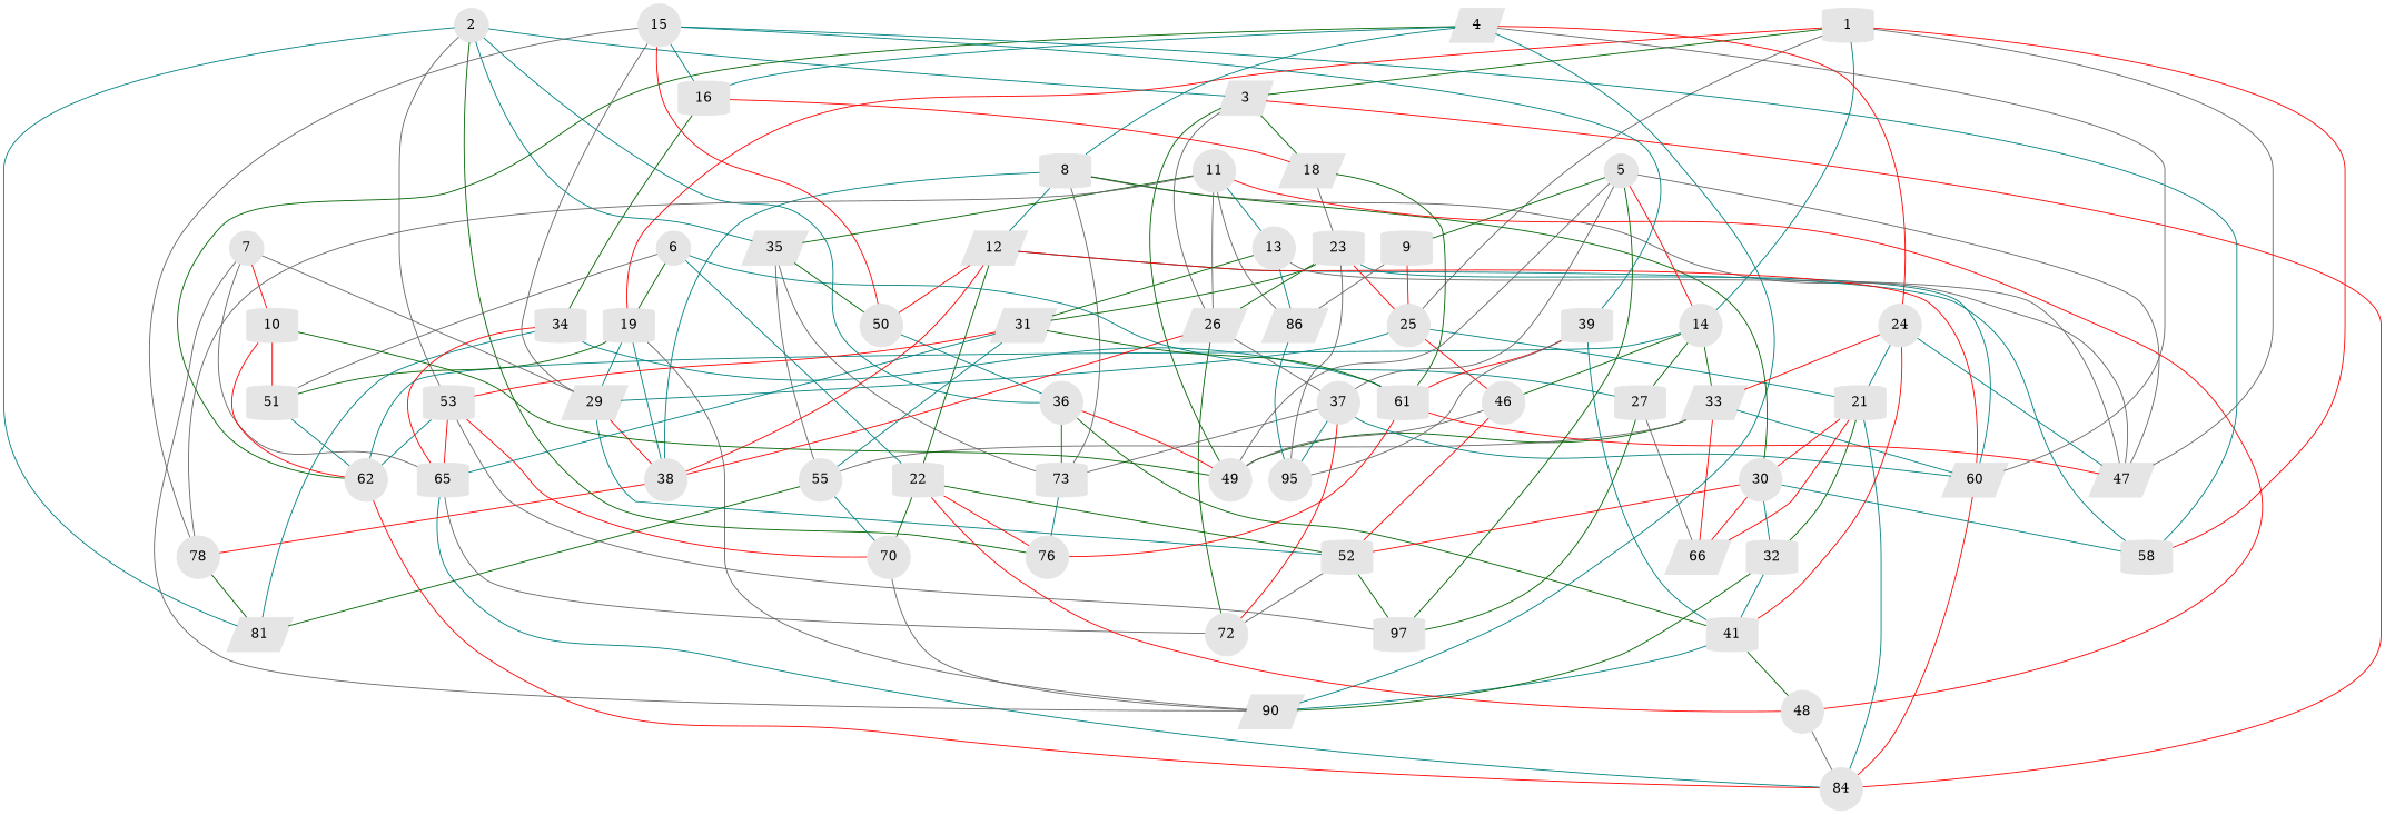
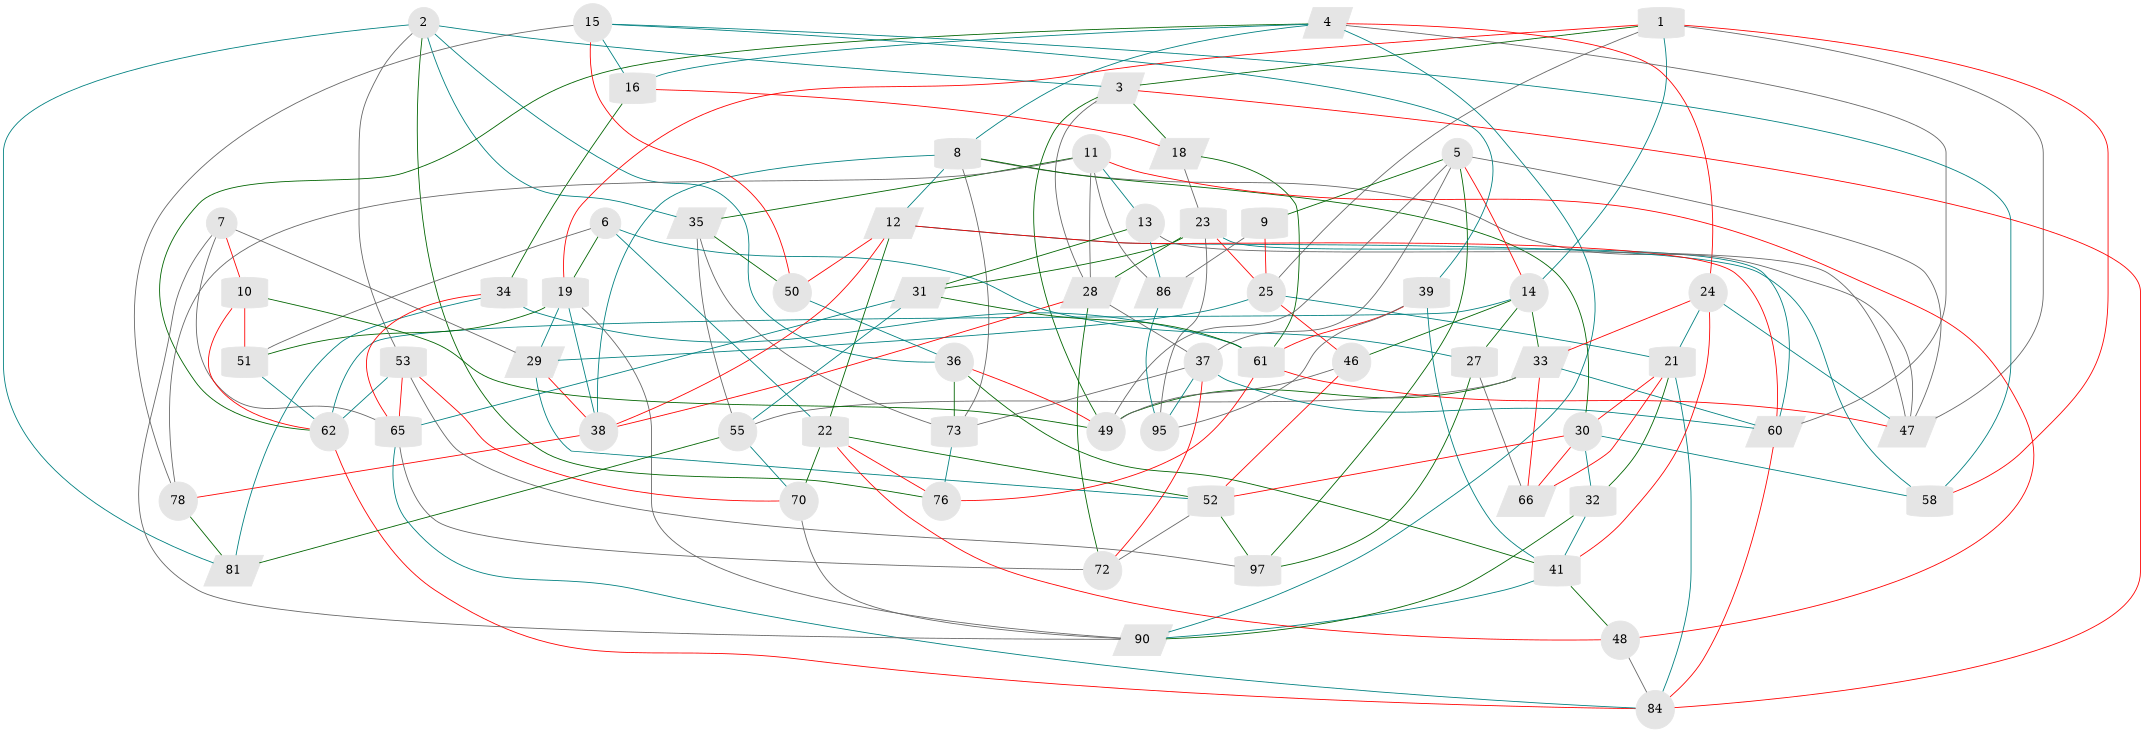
  graph {
    node [color=gray90 shape=circle style=filled]
    edge [color=teal]
    1 [shape=cylinder super="+69"]
    3 [shape=parallelogram super="+67"]
    14 [super="+44"]
    19 [shape=cylinder super="+88"]
    25 [super="+45"]
    58 [shape=cylinder]
    n7 [label=47 shape=parallelogram super="+82"]
    18 [shape=parallelogram]
-   26 [shape=parallelogram super="+71"]
+   26 [shape=parallelogram super="+71" label=28]
    49 [super="+85"]
    84 [super="+98"]
    62 [super="+96"]
    27 [shape=cylinder]
    33 [shape=parallelogram super="+40"]
    46
    90 [shape=parallelogram super="+100"]
    51 [shape=cylinder]
    29 [shape=parallelogram super="+75"]
    38 [super="+93"]
    n20 [label=21 shape=cylinder super="+83"]
    2 [super="+87"]
    35 [shape=parallelogram super="+42"]
    36
    53 [shape=cylinder super="+80"]
    76
    81 [shape=parallelogram]
    73 [shape=cylinder super="+89"]
    50
    55 [super="+94"]
    41 [shape=cylinder super="+64"]
    97 [shape=cylinder]
    65 [shape=cylinder super="+68"]
    70
    23 [shape=cylinder super="+54"]
    61 [shape=cylinder super="+63"]
    37 [super="+57"]
    72
    4 [shape=parallelogram super="+92"]
    8 [shape=cylinder super="+79"]
    16 [shape=cylinder]
    24 [super="+99"]
    60 [shape=parallelogram super="+74"]
    12 [shape=parallelogram super="+47"]
    30 [super="+43"]
    34 [shape=cylinder]
    5 [super="+20"]
    9 [shape=cylinder]
    86 [shape=parallelogram]
    95
    6
    22 [shape=cylinder super="+59"]
    48
    52 [shape=cylinder super="+56"]
    66 [shape=parallelogram]
    7
    10 [shape=cylinder]
    32 [shape=cylinder]
    78
    11 [super="+17"]
    13
    31 [shape=parallelogram super="+91"]
    15 [super="+21"]
    39 [shape=cylinder]
    1 -- 3 [color=darkgreen]
    1 -- 14
    1 -- 19 [color=red]
    1 -- 25 [color=gray40]
    1 -- 58 [color=red]
    1 -- n7 [color=gray40]
    3 -- 18 [color=darkgreen]
    3 -- 26 [color=gray40]
    3 -- 49 [color=darkgreen]
    3 -- 84 [color=red]
    14 -- 62
    14 -- 27 [color=darkgreen]
    14 -- 33 [color=darkgreen]
    14 -- 46 [color=darkgreen]
    19 -- 90 [color=gray40]
    19 -- 51 [color=darkgreen]
    19 -- 29
    19 -- 38
    25 -- 46 [color=red]
    25 -- 29
    25 -- n20
    18 -- 23 [color=gray40]
    18 -- 61 [color=darkgreen]
    26 -- 38 [color=red]
    26 -- 37 [color=gray40]
    26 -- 72 [color=darkgreen]
    62 -- 84 [color=red]
    27 -- 97 [color=darkgreen]
    27 -- 66 [color=gray40]
    33 -- 49 [color=darkgreen]
    33 -- 55 [color=gray40]
    33 -- 60
    33 -- 66 [color=red]
    46 -- 49 [color=gray40]
    46 -- 52 [color=red]
    51 -- 62
    29 -- 38 [color=red]
    29 -- 52
    38 -- 78 [color=red]
    n20 -- 84
    n20 -- 30 [color=red]
    n20 -- 66 [color=red]
    n20 -- 32 [color=darkgreen]
    2 -- 3
    2 -- 35
    2 -- 36
    2 -- 53 [color=gray40]
    2 -- 76 [color=darkgreen]
    2 -- 81
    35 -- 73 [color=gray40]
    35 -- 50 [color=darkgreen]
    35 -- 55 [color=gray40 weight=2]
    36 -- 49 [color=red]
    36 -- 73 [color=darkgreen]
    36 -- 41 [color=darkgreen]
    53 -- 62
    53 -- 97 [color=gray40]
    53 -- 65 [color=red]
    53 -- 70 [color=red]
    73 -- 76
    50 -- 36
    55 -- 81 [color=darkgreen]
    55 -- 70
    41 -- 90
    41 -- 48 [color=darkgreen]
    65 -- 84
    65 -- 72 [color=gray40]
    70 -- 90 [color=gray40]
    23 -- 25 [color=red]
    23 -- 26 [color=darkgreen]
    23 -- 60
    23 -- 95 [color=gray40]
    23 -- 31 [color=darkgreen]
    61 -- n7 [color=red]
    61 -- 76 [color=red]
    37 -- 73 [color=gray40]
    37 -- 72 [color=red]
    37 -- 60
    37 -- 95
    4 -- 62 [color=darkgreen]
    4 -- 90
    4 -- 8
    4 -- 16
    4 -- 24 [color=red]
    4 -- 60 [color=gray40]
    8 -- n7 [color=gray40]
    8 -- 38
    8 -- 73 [color=gray40]
    8 -- 12
    8 -- 30 [color=darkgreen]
    16 -- 18 [color=red]
    16 -- 34 [color=darkgreen]
    24 -- n7
    24 -- 33 [color=red]
    24 -- n20
    24 -- 41 [color=red]
    60 -- 84 [color=red]
    12 -- 58
    12 -- 38 [color=red]
    12 -- 50 [color=red]
    12 -- 60 [color=red]
    12 -- 22 [color=darkgreen]
    30 -- 58
    30 -- 52 [color=red]
    30 -- 66 [color=red]
    30 -- 32
    34 -- 81
    34 -- 65 [color=red]
    34 -- 61
    5 -- 14 [color=red]
    5 -- n7 [color=gray40]
    5 -- 49 [color=gray40]
    5 -- 97 [color=darkgreen]
    5 -- 37 [color=gray40]
    5 -- 9 [color=darkgreen]
    9 -- 25 [color=red]
    9 -- 86 [color=gray40]
    86 -- 95
    6 -- 19 [color=darkgreen]
    6 -- 27
    6 -- 51 [color=gray40]
    6 -- 22
    22 -- 76 [color=red]
    22 -- 70 [color=darkgreen]
    22 -- 48 [color=red]
    22 -- 52 [color=darkgreen]
    48 -- 84 [color=gray40]
    52 -- 97 [color=darkgreen]
    52 -- 72 [color=gray40]
    7 -- 90 [color=gray40]
    7 -- 29 [color=gray40]
    7 -- 65 [color=gray40]
    7 -- 10 [color=red]
    10 -- 49 [color=darkgreen]
    10 -- 62 [color=red]
    10 -- 51 [color=red]
    32 -- 90 [color=darkgreen]
    32 -- 41
    78 -- 81 [color=darkgreen]
    11 -- 26 [color=gray40]
    11 -- 35 [color=darkgreen]
    11 -- 86 [color=gray40]
    11 -- 48 [color=red]
    11 -- 78 [color=gray40]
    11 -- 13
    13 -- n7 [color=gray40]
    13 -- 86
    13 -- 31 [color=darkgreen]
-   31 -- 53 [color=red]
    31 -- 55
    31 -- 65
    31 -- 61 [color=darkgreen]
    15 -- 58
-   15 -- 29 [color=gray40]
    15 -- 50 [color=red]
    15 -- 16
    15 -- 78 [color=gray40]
    15 -- 39
    39 -- 41
    39 -- 61 [color=red]
    39 -- 95 [color=gray40]
  }
